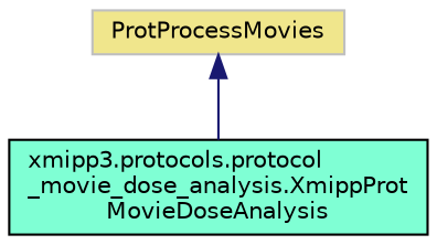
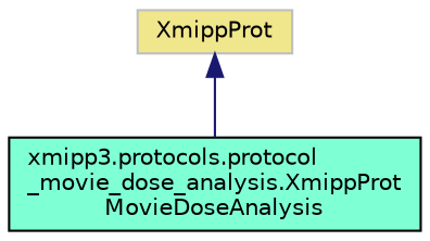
  digraph {
    node [fontname=Helvetica fontsize=10 shape=record style=filled]
    n1 [color=black fillcolor=aquamarine fontcolor=black height=0.2 label="xmipp3.protocols.protocol\l_movie_dose_analysis.XmippProt\lMovieDoseAnalysis" width=0.4]
-   n2 [color=grey75 fillcolor=khaki height=0.2 label=ProtProcessMovies width=0.4]
+   n2 [color=grey75 fillcolor=khaki height=0.2 label=XmippProt width=0.4]
    n2 -> n1 [color=midnightblue dir=back fontname=Helvetica fontsize=10 labelfontname=Helvetica labelfontsize=10 style=solid]
  }
